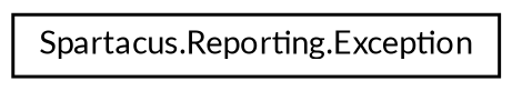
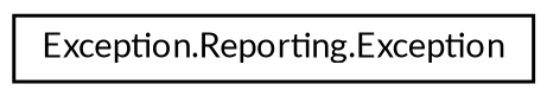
  digraph {
    rankdir=LR
    fontname=Lato
-   n1 [color=black fillcolor=white fontname=Lato fontsize=10 height=0.2 label="Spartacus.Reporting.Exception" shape=record style=filled width=0.4]
+   n1 [color=black fillcolor=white fontname=Lato fontsize=10 height=0.2 label="Exception.Reporting.Exception" shape=record style=filled width=0.4]
  }
